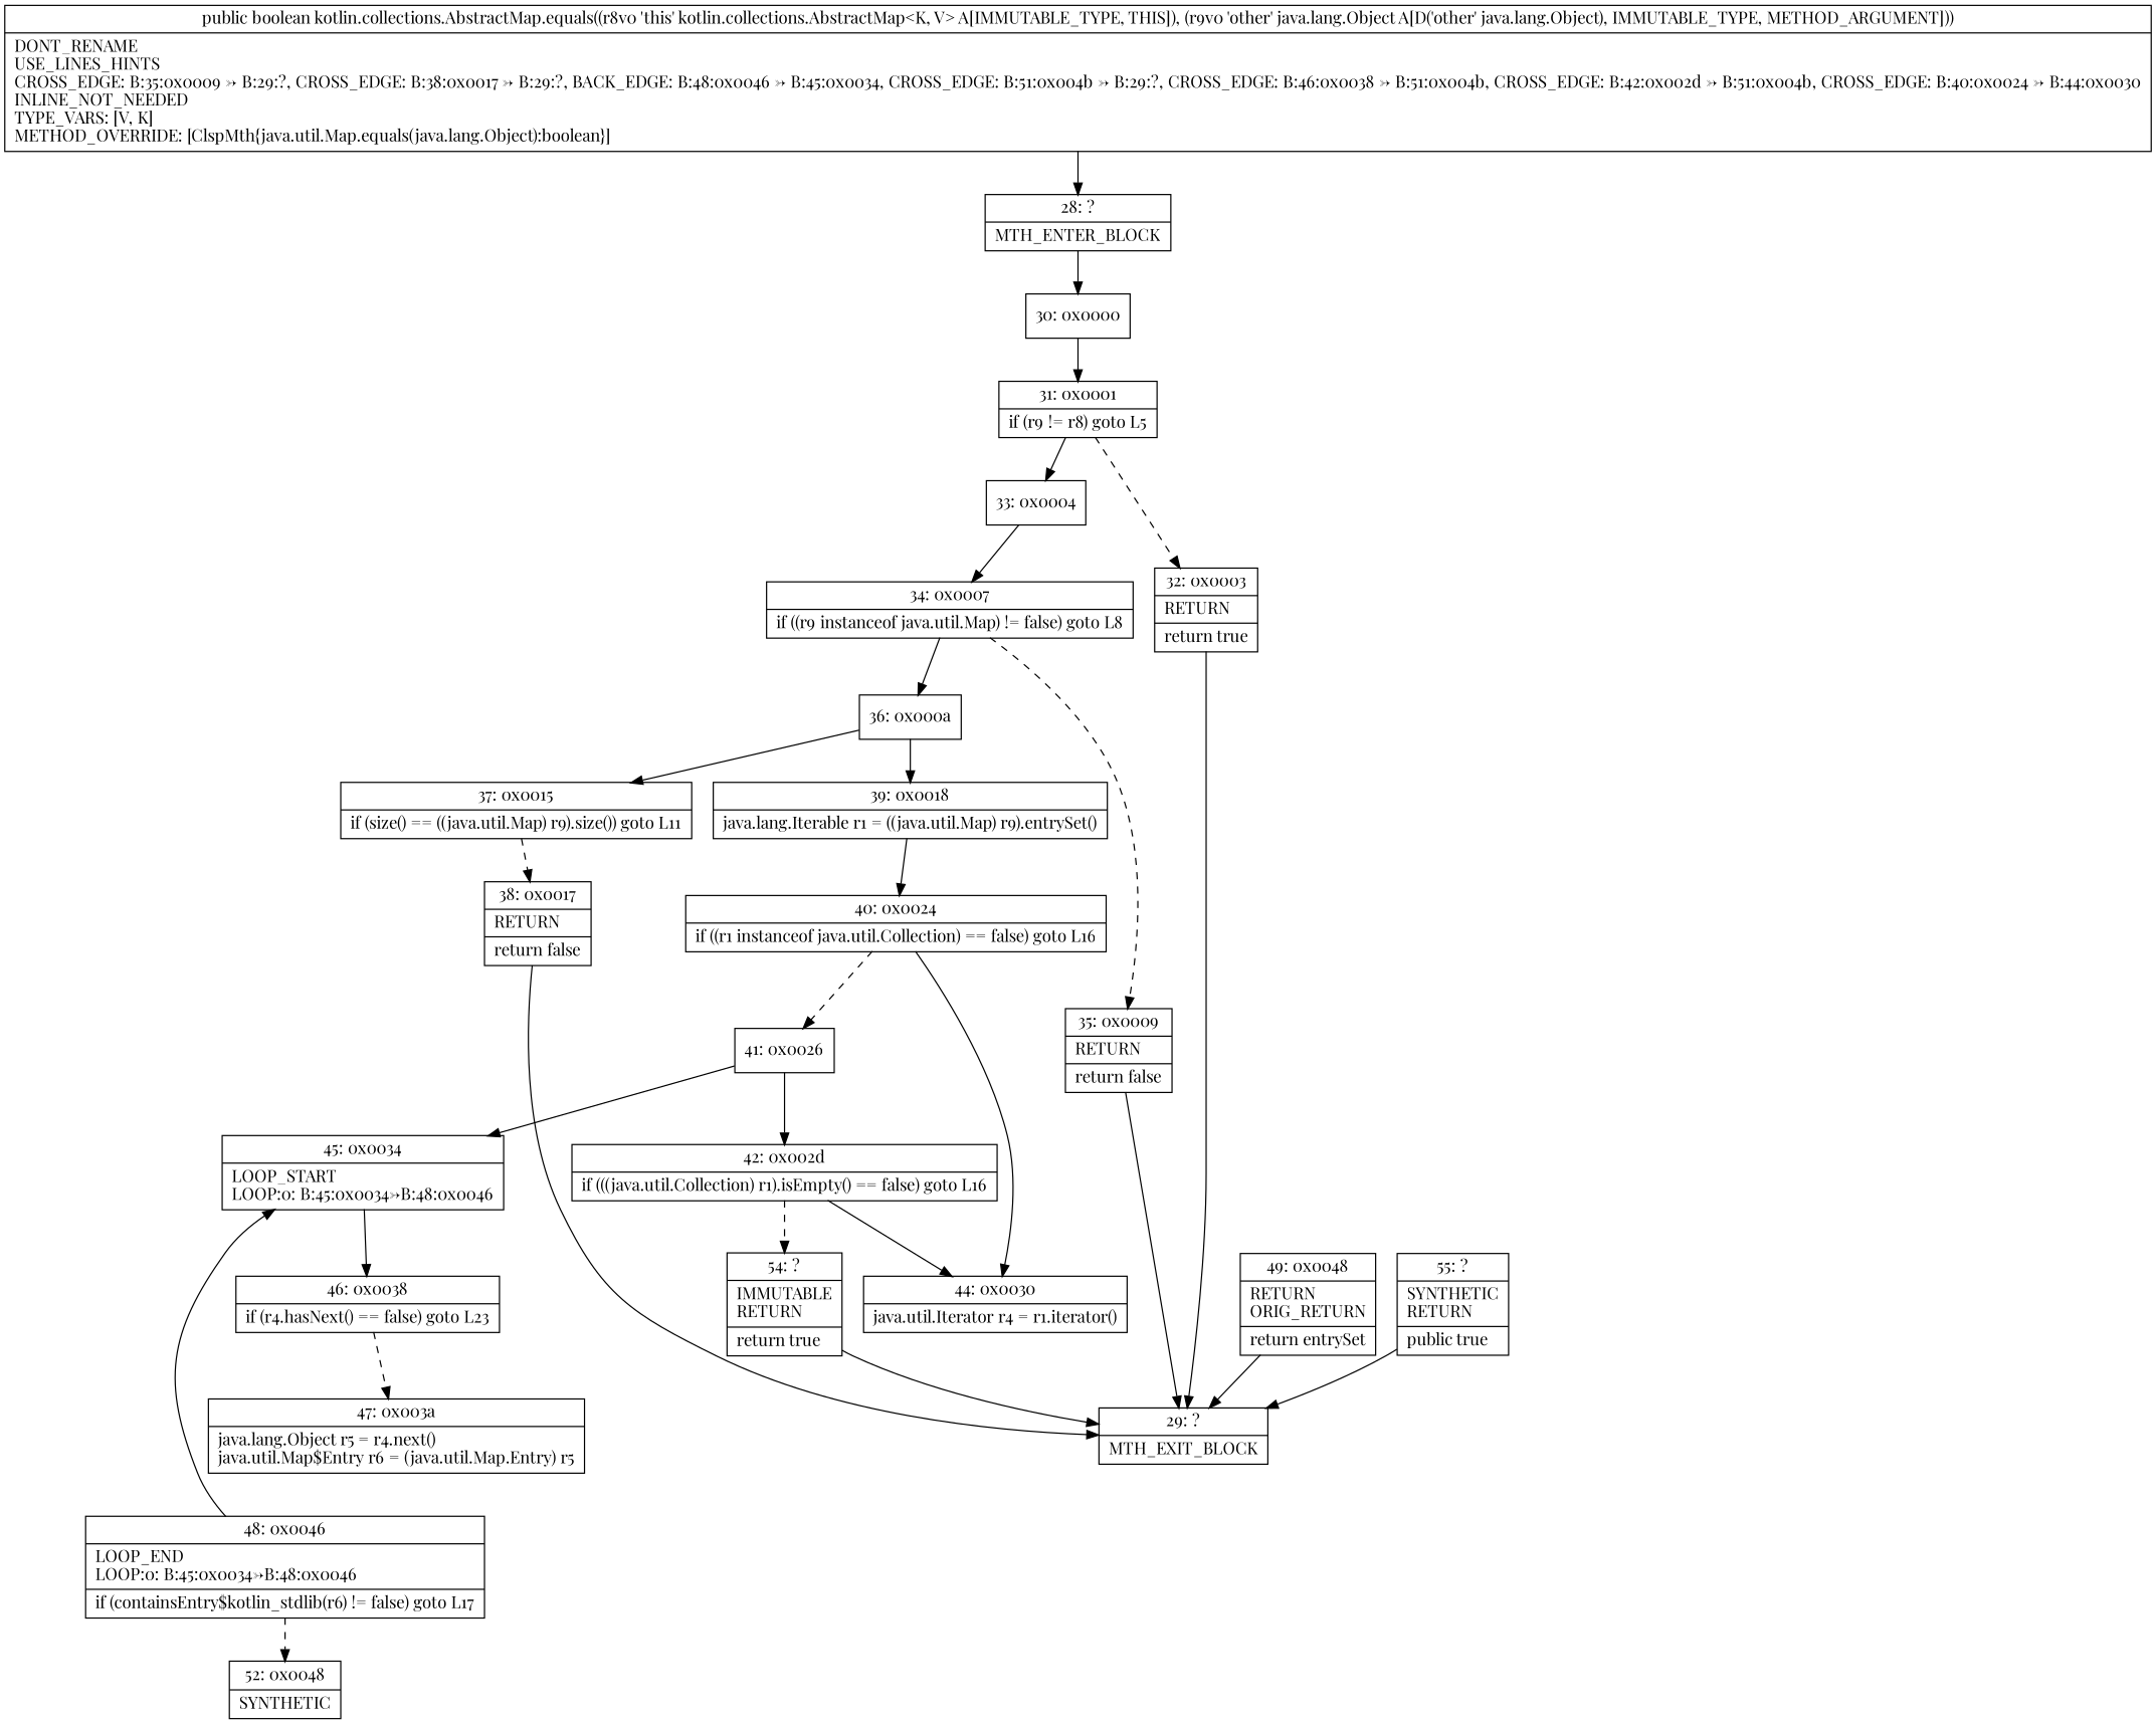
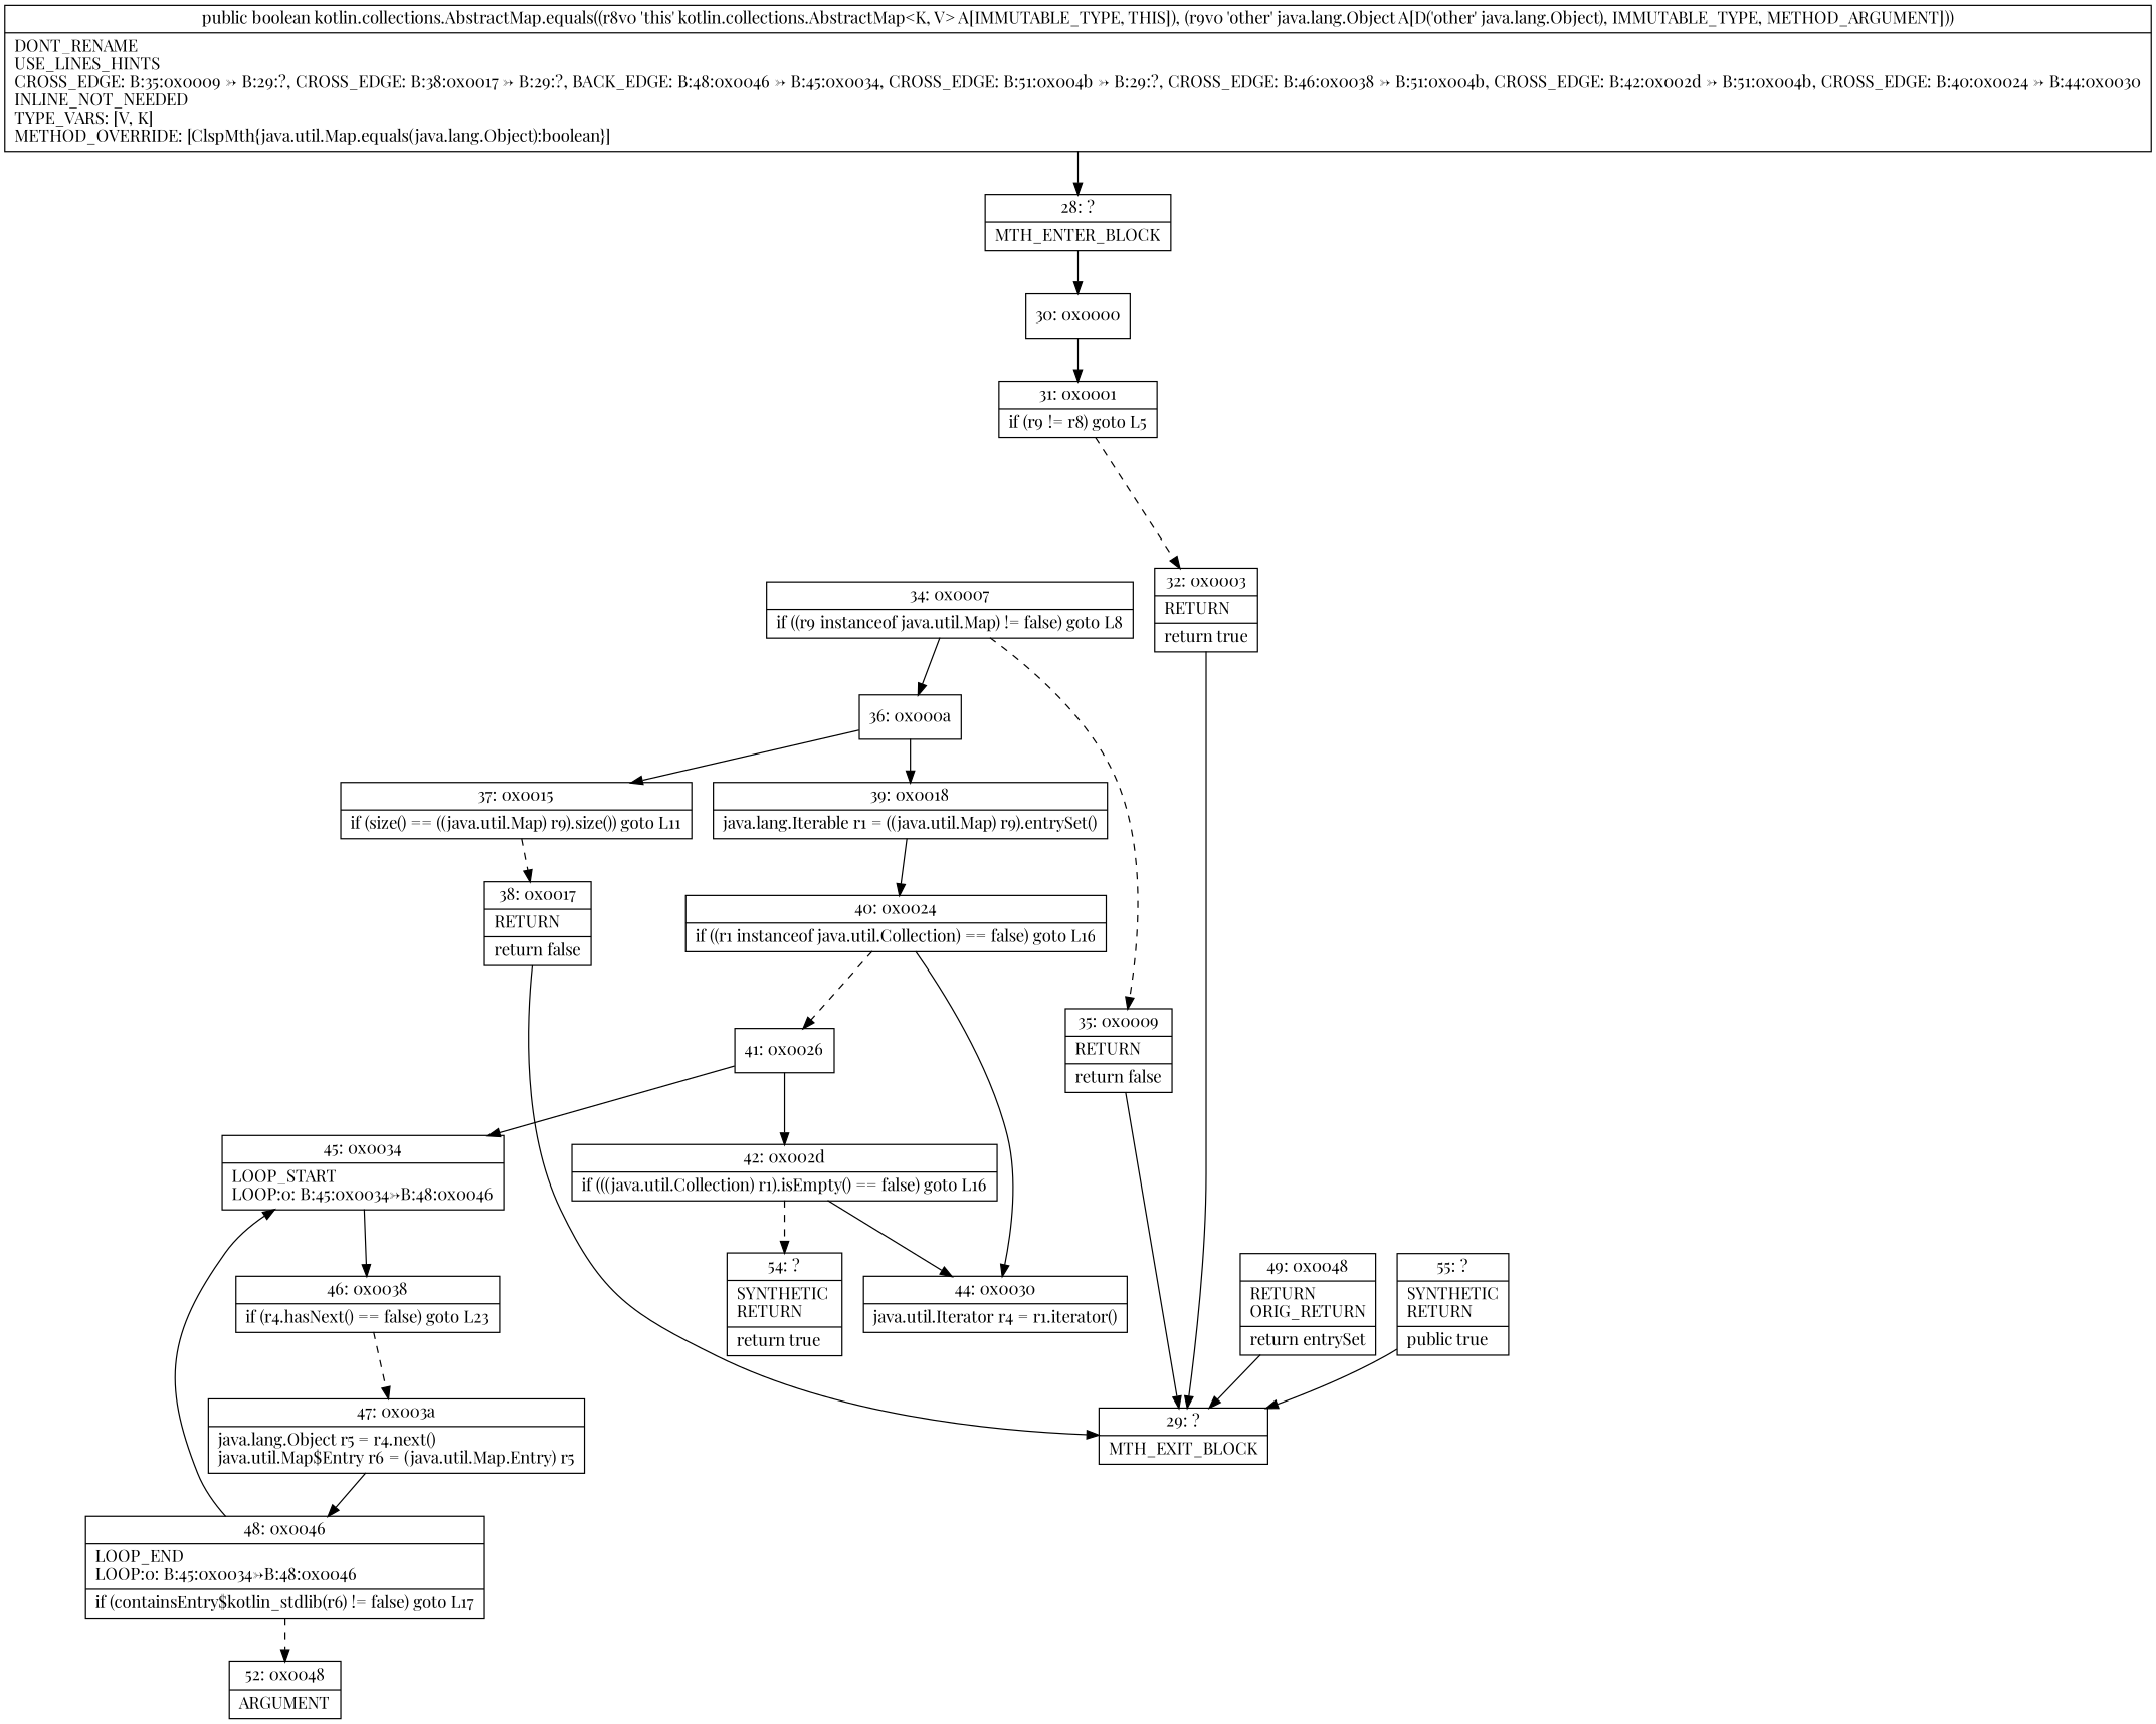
  digraph {
    fontname="Playfair Display"
    node [fontname="Playfair Display" shape=record]
    edge [fontname="Playfair Display"]
    n1 [label="{28\:\ ?|MTH_ENTER_BLOCK\l}"]
    n2 [label="{30\:\ 0x0000}"]
    n3 [label="{31\:\ 0x0001|if (r9 != r8) goto L5\l}"]
    n4 [label="{32\:\ 0x0003|RETURN\l|return true\l}"]
-   n5 [label="{33\:\ 0x0004}"]
    n6 [label="{29\:\ ?|MTH_EXIT_BLOCK\l}"]
    n7 [label="{34\:\ 0x0007|if ((r9 instanceof java.util.Map) != false) goto L8\l}"]
    n8 [label="{35\:\ 0x0009|RETURN\l|return false\l}"]
    n9 [label="{36\:\ 0x000a}"]
    n10 [label="{37\:\ 0x0015|if (size() == ((java.util.Map) r9).size()) goto L11\l}"]
    n11 [label="{39\:\ 0x0018|java.lang.Iterable r1 = ((java.util.Map) r9).entrySet()\l}"]
    n12 [label="{38\:\ 0x0017|RETURN\l|return false\l}"]
    n13 [label="{40\:\ 0x0024|if ((r1 instanceof java.util.Collection) == false) goto L16\l}"]
    n14 [label="{41\:\ 0x0026}"]
    n15 [label="{44\:\ 0x0030|java.util.Iterator r4 = r1.iterator()\l}"]
    n16 [label="{42\:\ 0x002d|if (((java.util.Collection) r1).isEmpty() == false) goto L16\l}"]
    n17 [label="{45\:\ 0x0034|LOOP_START\lLOOP:0: B:45:0x0034\-\>B:48:0x0046\l}"]
-   n18 [label="{54\:\ ?|IMMUTABLE\lRETURN\l|return true\l}"]
+   n18 [label="{54\:\ ?|SYNTHETIC\lRETURN\l|return true\l}"]
    n19 [label="{46\:\ 0x0038|if (r4.hasNext() == false) goto L23\l}"]
    n20 [label="{47\:\ 0x003a|java.lang.Object r5 = r4.next()\ljava.util.Map$Entry r6 = (java.util.Map.Entry) r5\l}"]
    n21 [label="{48\:\ 0x0046|LOOP_END\lLOOP:0: B:45:0x0034\-\>B:48:0x0046\l|if (containsEntry$kotlin_stdlib(r6) != false) goto L17\l}"]
-   n22 [label="{52\:\ 0x0048|SYNTHETIC\l}"]
+   n22 [label="{52\:\ 0x0048|ARGUMENT\l}"]
    n23 [label="{49\:\ 0x0048|RETURN\lORIG_RETURN\l|return entrySet\l}"]
    n24 [label="{55\:\ ?|SYNTHETIC\lRETURN\l|public true\l}"]
    n25 [label="{public boolean kotlin.collections.AbstractMap.equals((r8v0 'this' kotlin.collections.AbstractMap\<K, V\> A[IMMUTABLE_TYPE, THIS]), (r9v0 'other' java.lang.Object A[D('other' java.lang.Object), IMMUTABLE_TYPE, METHOD_ARGUMENT]))  | DONT_RENAME\lUSE_LINES_HINTS\lCROSS_EDGE: B:35:0x0009 \-\> B:29:?, CROSS_EDGE: B:38:0x0017 \-\> B:29:?, BACK_EDGE: B:48:0x0046 \-\> B:45:0x0034, CROSS_EDGE: B:51:0x004b \-\> B:29:?, CROSS_EDGE: B:46:0x0038 \-\> B:51:0x004b, CROSS_EDGE: B:42:0x002d \-\> B:51:0x004b, CROSS_EDGE: B:40:0x0024 \-\> B:44:0x0030\lINLINE_NOT_NEEDED\lTYPE_VARS: [V, K]\lMETHOD_OVERRIDE: [ClspMth\{java.util.Map.equals(java.lang.Object):boolean\}]\l}"]
    n1 -> n2
    n2 -> n3
    n3 -> n4 [style=dashed]
-   n3 -> n5
    n4 -> n6
-   n5 -> n7
    n7 -> n8 [style=dashed]
    n7 -> n9
    n8 -> n6
    n9 -> n10
    n9 -> n11
    n10 -> n12 [style=dashed]
    n11 -> n13
    n12 -> n6
    n13 -> n14 [style=dashed]
    n13 -> n15
    n14 -> n16
    n14 -> n17
    n16 -> n15
    n16 -> n18 [style=dashed]
    n17 -> n19
-   n18 -> n6
    n19 -> n20 [style=dashed]
+   n20 -> n21
    n21 -> n17
    n21 -> n22 [style=dashed]
    n23 -> n6
    n24 -> n6
    n25 -> n1
  }
